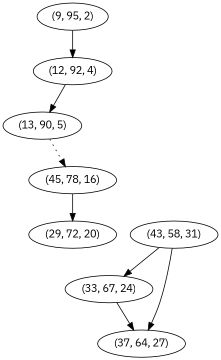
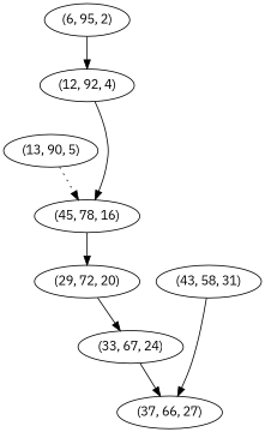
  digraph {
    fontname="IBM Plex Sans"
    node [fontname="IBM Plex Sans"]
    edge [fontname="IBM Plex Sans" style=solid]
-   "(9, 95, 2)"
+   "(9, 95, 2)" [label="(6, 95, 2)"]
    "(12, 92, 4)"
    "(13, 90, 5)"
    n4 [label="(45, 78, 16)"]
    "(29, 72, 20)"
    "(33, 67, 24)"
-   "(37, 64, 27)"
+   "(37, 64, 27)" [label="(37, 66, 27)"]
    "(43, 58, 31)"
    "(9, 95, 2)" -> "(12, 92, 4)"
-   "(12, 92, 4)" -> "(13, 90, 5)"
+   "(12, 92, 4)" -> n4
    "(13, 90, 5)" -> n4 [style=dotted]
    n4 -> "(29, 72, 20)"
-   "(43, 58, 31)" -> "(33, 67, 24)"
+   "(29, 72, 20)" -> "(33, 67, 24)"
    "(33, 67, 24)" -> "(37, 64, 27)"
    "(43, 58, 31)" -> "(37, 64, 27)"
  }
